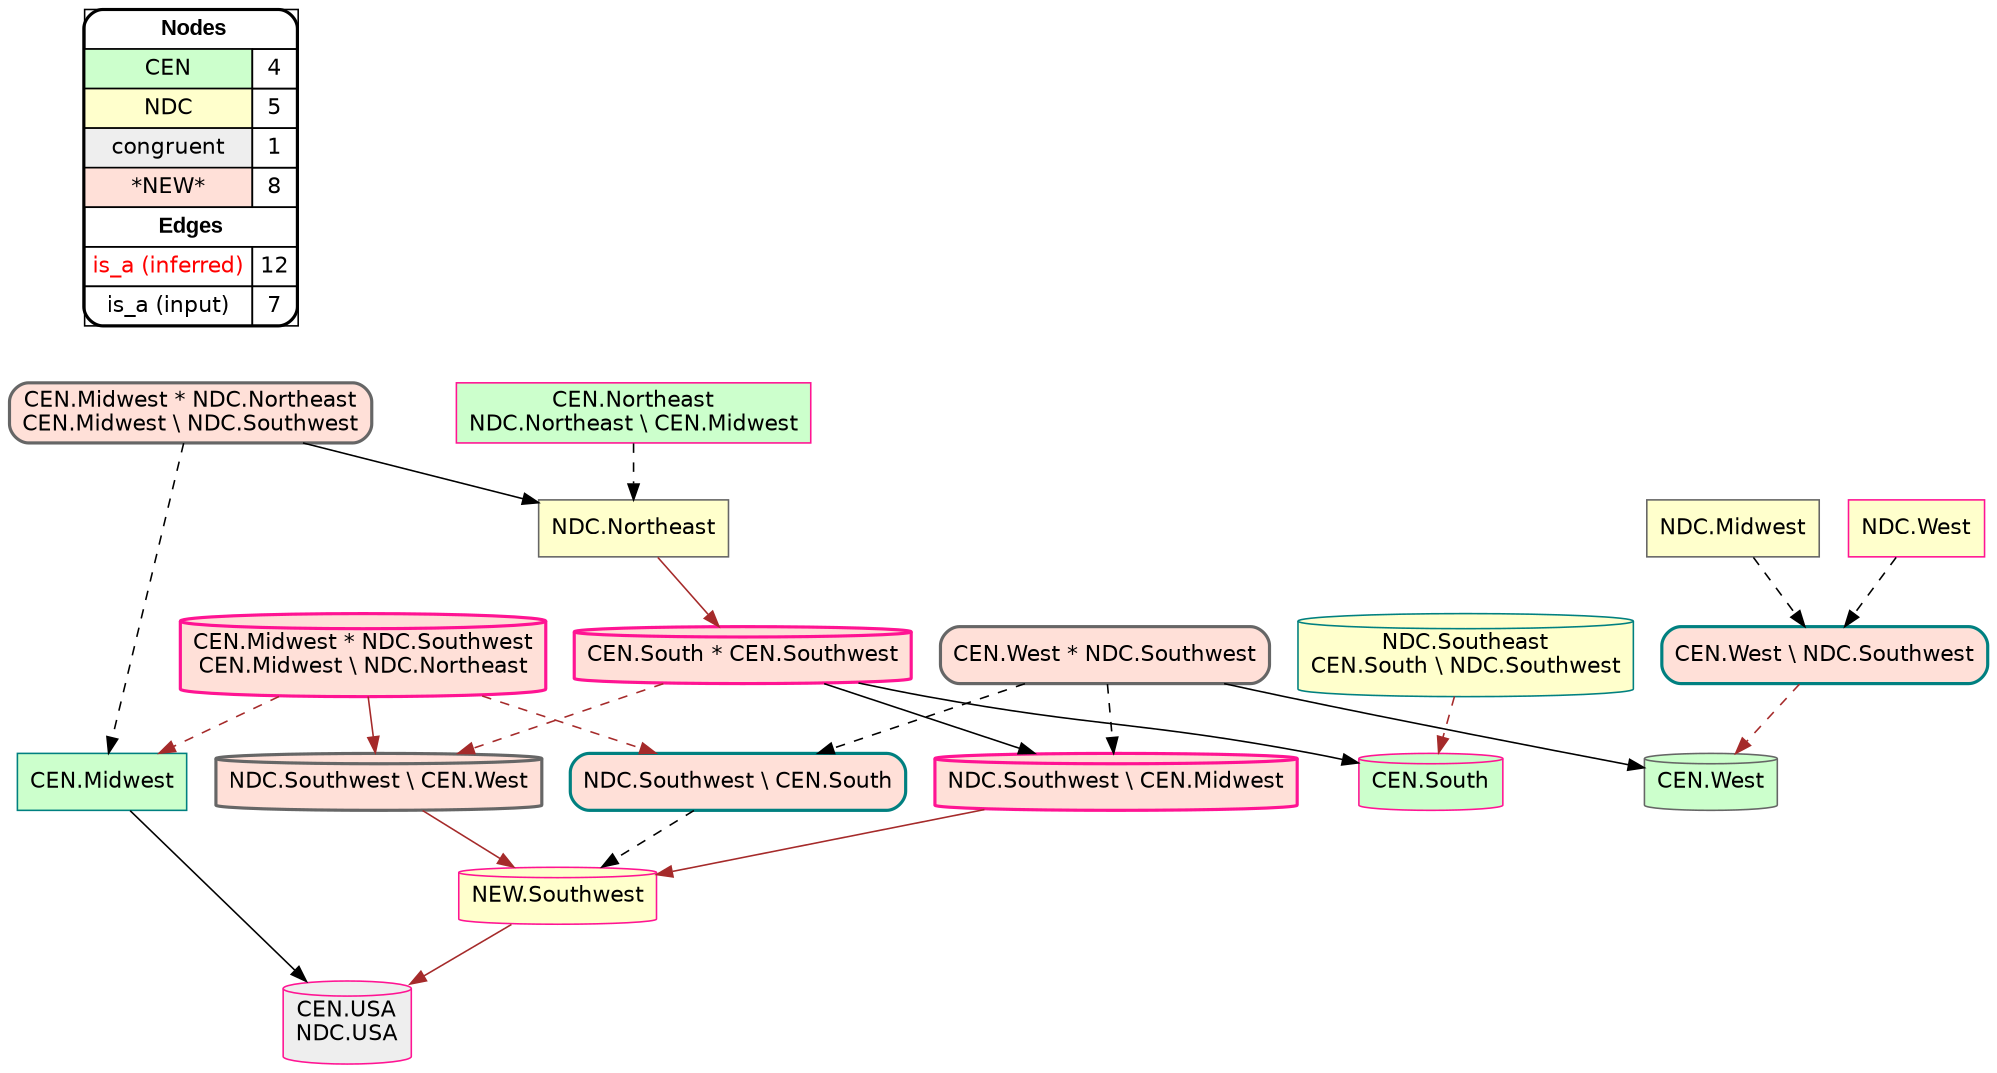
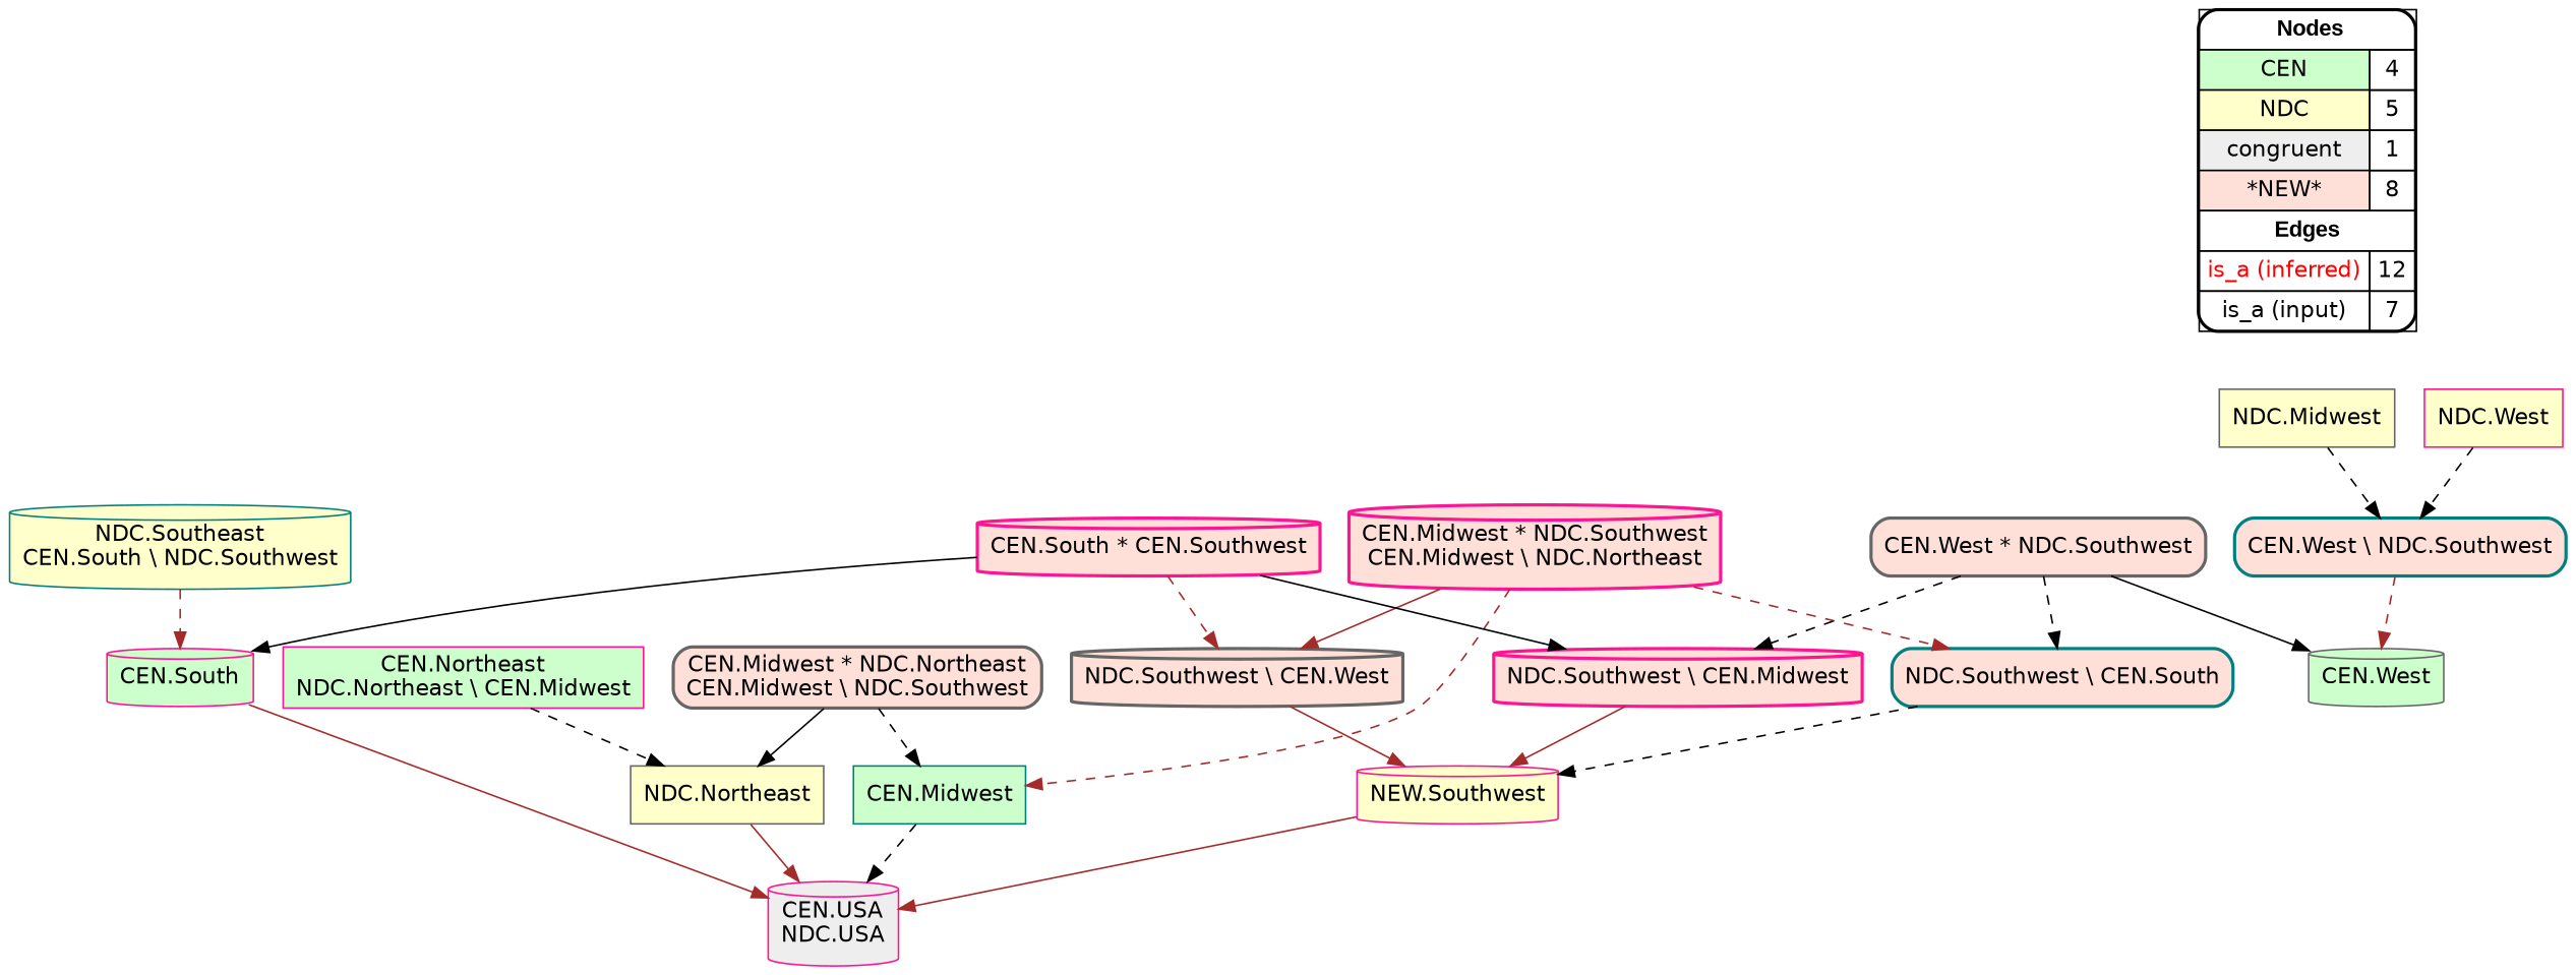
  digraph {
    rankdir=TB
    node [fillcolor="#FFE0D8" fontname=helvetica shape=box style="filled,rounded,bold" color=deeppink]
    edge [arrowhead=normal color=black constraint=true penwidth=1 style=dashed]
    n1 [fillcolor=white label=<   <TABLE BORDER="0" CELLBORDER="1" CELLSPACING="0" CELLPADDING="4">  <TR> <TD COLSPAN="2"><font face="Arial Black"> Nodes</font></TD> </TR>  <TR>   <TD bgcolor="#CCFFCC" fontname="helvetica">CEN</TD>   <TD>4</TD>   </TR>  <TR>   <TD bgcolor="#FFFFCC" fontname="helvetica">NDC</TD>   <TD>5</TD>   </TR>  <TR>   <TD bgcolor="#EEEEEE" fontname="helvetica">congruent</TD>   <TD>1</TD>   </TR>  <TR>   <TD bgcolor="#FFE0D8" fontname="helvetica">*NEW*</TD>   <TD>8</TD>   </TR>  <TR> <TD COLSPAN="2"><font face = "Arial Black"> Edges </font></TD> </TR>  <TR>   <TD><font color ="#FF0000">is_a (inferred)</font></TD><TD>12</TD> </TR> <TR>   <TD><font color ="#000000">is_a (input)</font></TD><TD>7</TD> </TR> </TABLE>   > margin=0 color=""]
    "CEN.Midwest" [color=teal fillcolor="#CCFFCC" style=filled]
    "CEN.USA\nNDC.USA" [fillcolor="#EEEEEE" shape=cylinder style="filled,rounded"]
    "CEN.West" [color=gray40 fillcolor="#CCFFCC" shape=cylinder style=filled]
    "CEN.Northeast\nNDC.Northeast \\ CEN.Midwest" [fillcolor="#CCFFCC" style=filled]
    "NDC.Northeast" [color=gray40 fillcolor="#FFFFCC" style=filled]
    "CEN.South" [fillcolor="#CCFFCC" shape=cylinder style=filled]
    "NDC.Midwest" [color=gray40 fillcolor="#FFFFCC" style=filled]
    "CEN.West \\ NDC.Southwest" [color=teal]
    "NDC.West" [fillcolor="#FFFFCC" style=filled]
    "NDC.Southeast\nCEN.South \\ NDC.Southwest" [color=teal fillcolor="#FFFFCC" shape=cylinder style=filled]
    n12 [fillcolor="#FFFFCC" label="NEW.Southwest" shape=cylinder style=filled]
    "CEN.Midwest * NDC.Southwest\nCEN.Midwest \\ NDC.Northeast" [shape=cylinder]
    "NDC.Southwest \\ CEN.South" [color=teal]
    "NDC.Southwest \\ CEN.West" [color=gray40 shape=cylinder]
    "NDC.Southwest \\ CEN.Midwest" [shape=cylinder]
    "CEN.Midwest * NDC.Northeast\nCEN.Midwest \\ NDC.Southwest" [color=gray40]
    "CEN.West * NDC.Southwest" [color=gray40]
    n19 [label="CEN.South * CEN.Southwest" shape=cylinder]
    subgraph sub_1 {
      rank=source
      n1
    }
-   "CEN.Midwest" -> "CEN.USA\nNDC.USA" [style=solid]
+   "CEN.Midwest" -> "CEN.USA\nNDC.USA"
    "CEN.Northeast\nNDC.Northeast \\ CEN.Midwest" -> "NDC.Northeast"
-   "NDC.Northeast" -> n19 [color=brown style=solid]
+   "NDC.Northeast" -> "CEN.USA\nNDC.USA" [color=brown style=solid]
+   "CEN.South" -> "CEN.USA\nNDC.USA" [color=brown style=solid]
    "NDC.Midwest" -> "CEN.West \\ NDC.Southwest"
    "CEN.West \\ NDC.Southwest" -> "CEN.West" [color=brown]
    "NDC.West" -> "CEN.West \\ NDC.Southwest"
    "NDC.Southeast\nCEN.South \\ NDC.Southwest" -> "CEN.South" [color=brown]
    n12 -> "CEN.USA\nNDC.USA" [color=brown style=solid]
    "CEN.Midwest * NDC.Southwest\nCEN.Midwest \\ NDC.Northeast" -> "CEN.Midwest" [color=brown]
    "CEN.Midwest * NDC.Southwest\nCEN.Midwest \\ NDC.Northeast" -> "NDC.Southwest \\ CEN.South" [color=brown]
    "CEN.Midwest * NDC.Southwest\nCEN.Midwest \\ NDC.Northeast" -> "NDC.Southwest \\ CEN.West" [color=brown style=solid]
    "NDC.Southwest \\ CEN.South" -> n12
    "NDC.Southwest \\ CEN.West" -> n12 [color=brown style=solid]
    "NDC.Southwest \\ CEN.Midwest" -> n12 [color=brown style=solid]
    "CEN.Midwest * NDC.Northeast\nCEN.Midwest \\ NDC.Southwest" -> "CEN.Midwest"
    "CEN.Midwest * NDC.Northeast\nCEN.Midwest \\ NDC.Southwest" -> "NDC.Northeast" [style=solid]
    "CEN.West * NDC.Southwest" -> "CEN.West" [style=solid]
    "CEN.West * NDC.Southwest" -> "NDC.Southwest \\ CEN.South"
    "CEN.West * NDC.Southwest" -> "NDC.Southwest \\ CEN.Midwest"
    n19 -> "CEN.South" [style=solid]
    n19 -> "NDC.Southwest \\ CEN.West" [color=brown]
    n19 -> "NDC.Southwest \\ CEN.Midwest" [style=solid]
  }
